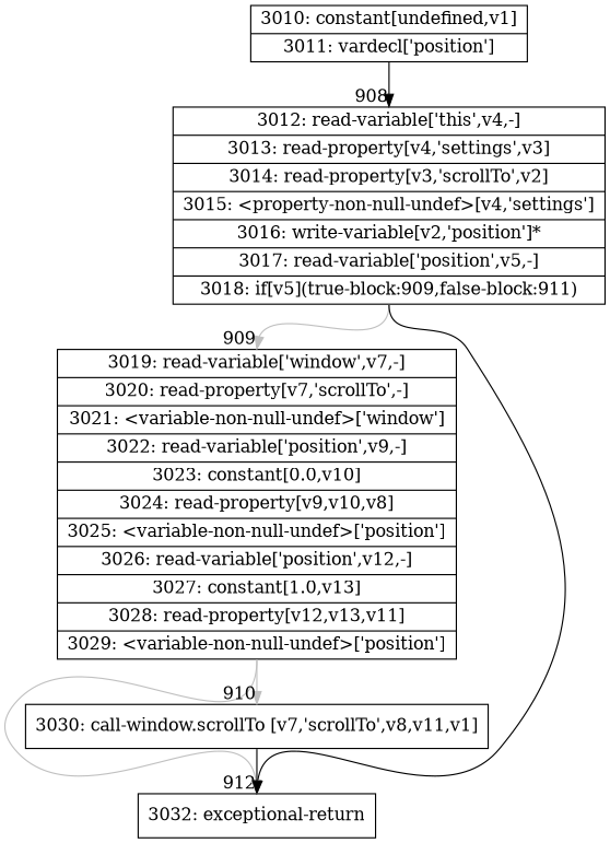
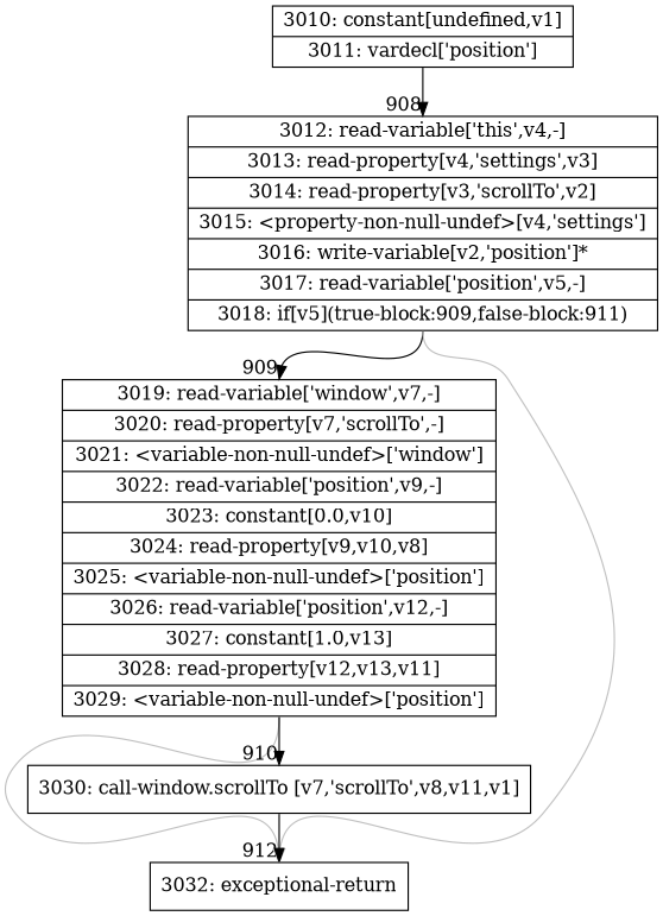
  digraph {
    rankdir=TD
    node [shape=record]
    edge [headport=n tailport=s]
    n1 [label="{3010: constant[undefined,v1]|3011: vardecl['position']}"]
    n2 [label="{3012: read-variable['this',v4,-]|3013: read-property[v4,'settings',v3]|3014: read-property[v3,'scrollTo',v2]|3015: \<property-non-null-undef\>[v4,'settings']|3016: write-variable[v2,'position']*|3017: read-variable['position',v5,-]|3018: if[v5](true-block:909,false-block:911)}"]
    n3 [label="{3019: read-variable['window',v7,-]|3020: read-property[v7,'scrollTo',-]|3021: \<variable-non-null-undef\>['window']|3022: read-variable['position',v9,-]|3023: constant[0.0,v10]|3024: read-property[v9,v10,v8]|3025: \<variable-non-null-undef\>['position']|3026: read-variable['position',v12,-]|3027: constant[1.0,v13]|3028: read-property[v12,v13,v11]|3029: \<variable-non-null-undef\>['position']}"]
    n4 [label="{3032: exceptional-return}"]
    n5 [label="{3030: call-window.scrollTo [v7,'scrollTo',v8,v11,v1]}"]
    n1 -> n2 [headlabel="      908"]
-   n2 -> n3 [headlabel="      909" color=gray]
-   n2 -> n4 [color=black headlabel="      912"]
+   n2 -> n3 [headlabel="      909"]
+   n2 -> n4 [color=gray headlabel="      912"]
    n3 -> n4 [color=gray]
-   n3 -> n5 [headlabel="      910" color=gray]
+   n3 -> n5 [headlabel="      910"]
    n5 -> n4 [color=black]
  }
